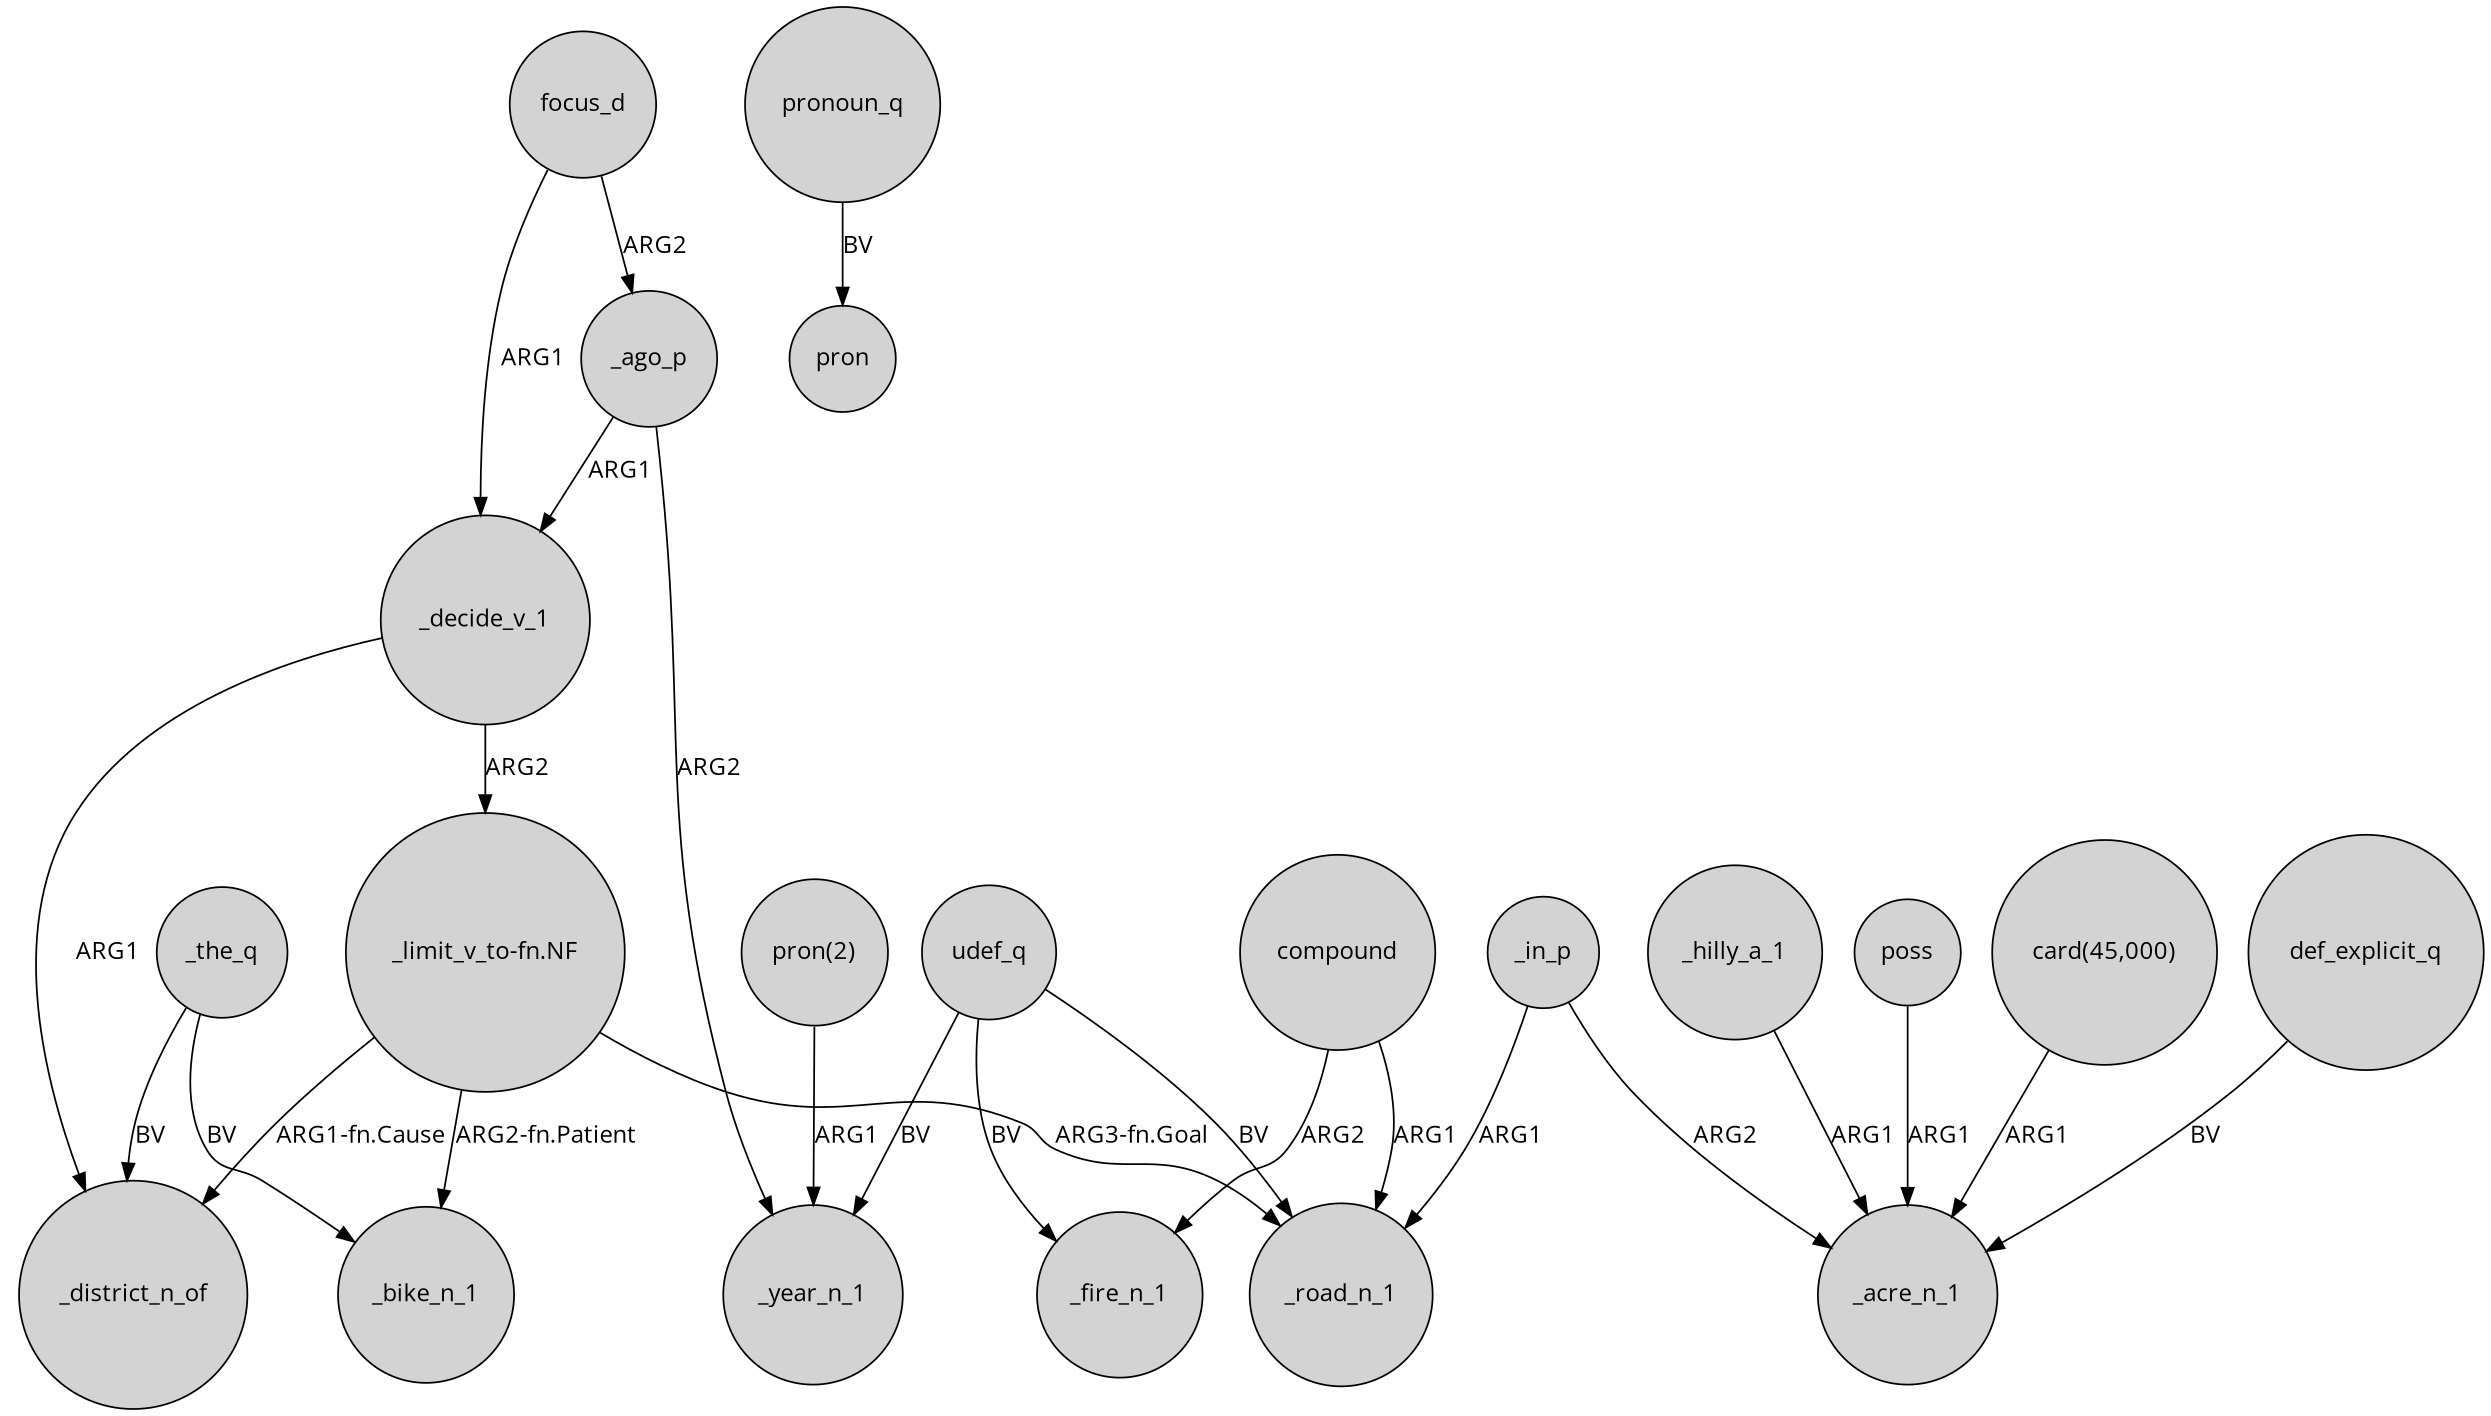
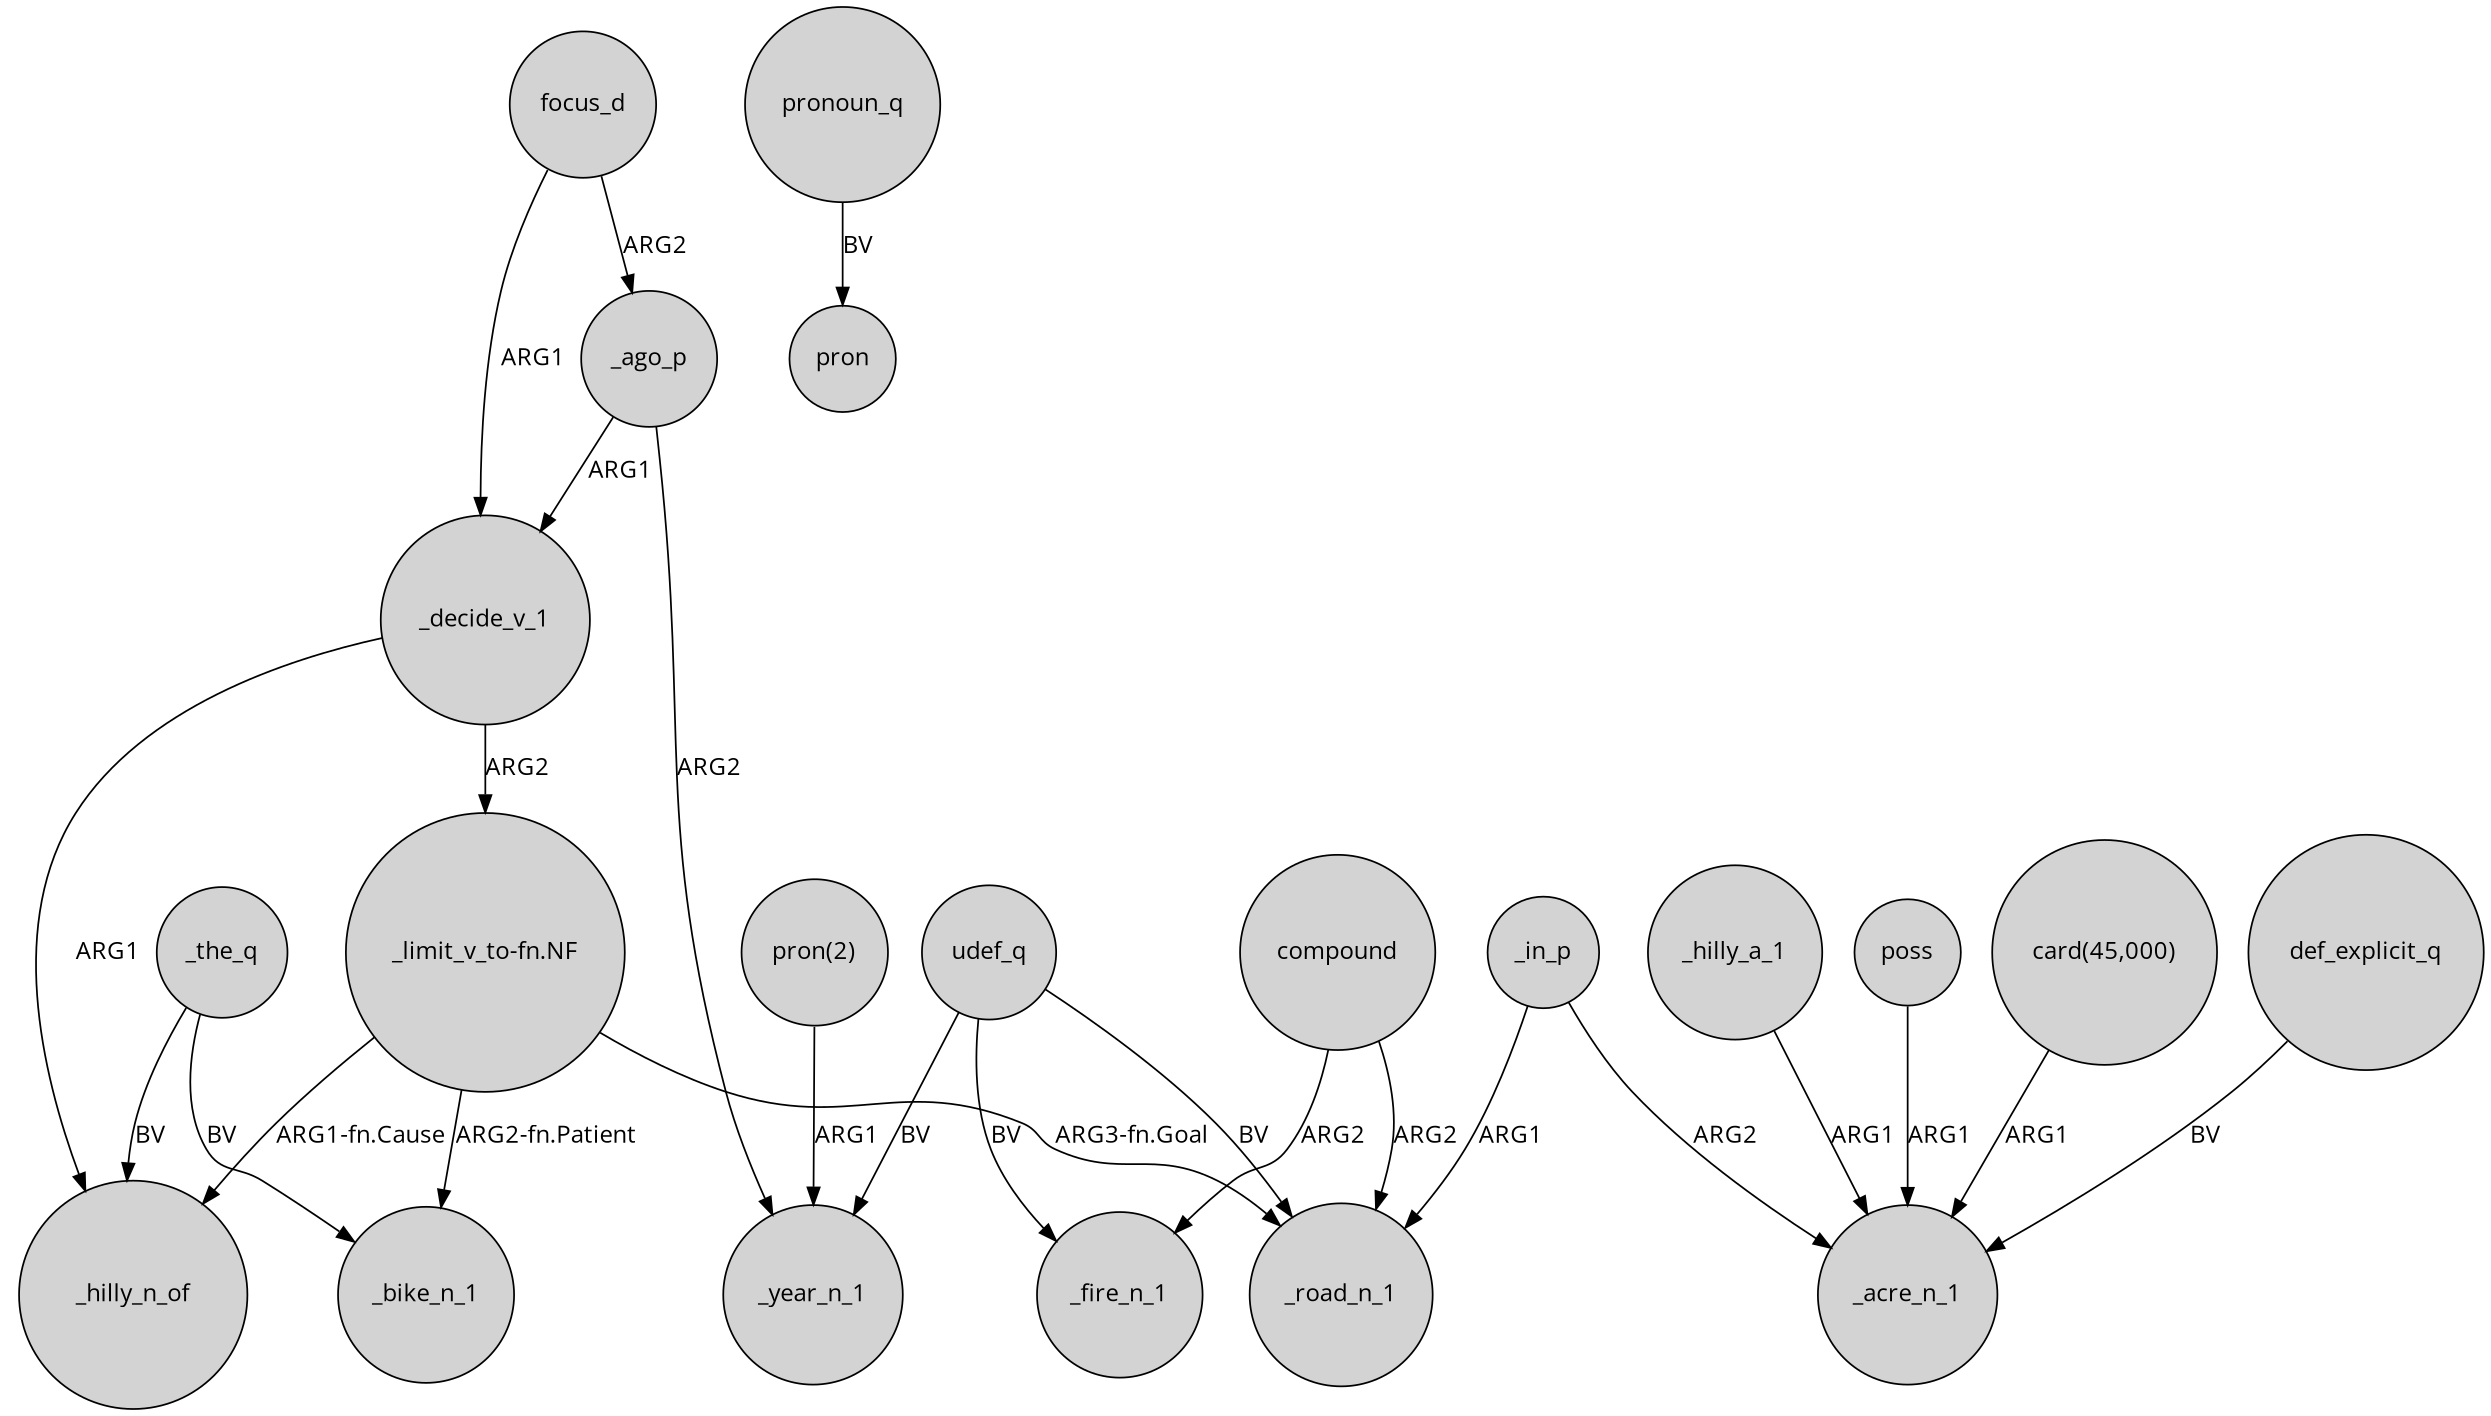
  digraph {
    fontname="Open Sans"
    node [fontname="Open Sans" shape=circle style=filled]
    edge [fontname="Open Sans"]
    "_limit_v_to-fn.NF"
-   _district_n_of
+   _district_n_of [label=_hilly_n_of]
    _bike_n_1
    _road_n_1
    poss
    _acre_n_1
    _the_q
    _decide_v_1
    focus_d
    _ago_p
    _year_n_1
    n12 [label="card(45,000)"]
    compound
    _fire_n_1
    pronoun_q
    pron
    def_explicit_q
    n18 [label="pron(2)"]
    udef_q
    _hilly_a_1
    _in_p
    "_limit_v_to-fn.NF" -> _district_n_of [label="ARG1-fn.Cause"]
    "_limit_v_to-fn.NF" -> _bike_n_1 [label="ARG2-fn.Patient"]
    "_limit_v_to-fn.NF" -> _road_n_1 [label="ARG3-fn.Goal"]
    poss -> _acre_n_1 [label=ARG1]
    _the_q -> _district_n_of [label=BV]
    _the_q -> _bike_n_1 [label=BV]
    _decide_v_1 -> "_limit_v_to-fn.NF" [label=ARG2]
    _decide_v_1 -> _district_n_of [label=ARG1]
    focus_d -> _decide_v_1 [label=ARG1]
    focus_d -> _ago_p [label=ARG2]
    _ago_p -> _decide_v_1 [label=ARG1]
    _ago_p -> _year_n_1 [label=ARG2]
    n12 -> _acre_n_1 [label=ARG1]
-   compound -> _road_n_1 [label=ARG1]
+   compound -> _road_n_1 [label=ARG2]
    compound -> _fire_n_1 [label=ARG2]
    pronoun_q -> pron [label=BV]
    def_explicit_q -> _acre_n_1 [label=BV]
    n18 -> _year_n_1 [label=ARG1]
    udef_q -> _road_n_1 [label=BV]
    udef_q -> _year_n_1 [label=BV]
    udef_q -> _fire_n_1 [label=BV]
    _hilly_a_1 -> _acre_n_1 [label=ARG1]
    _in_p -> _road_n_1 [label=ARG1]
    _in_p -> _acre_n_1 [label=ARG2]
  }
